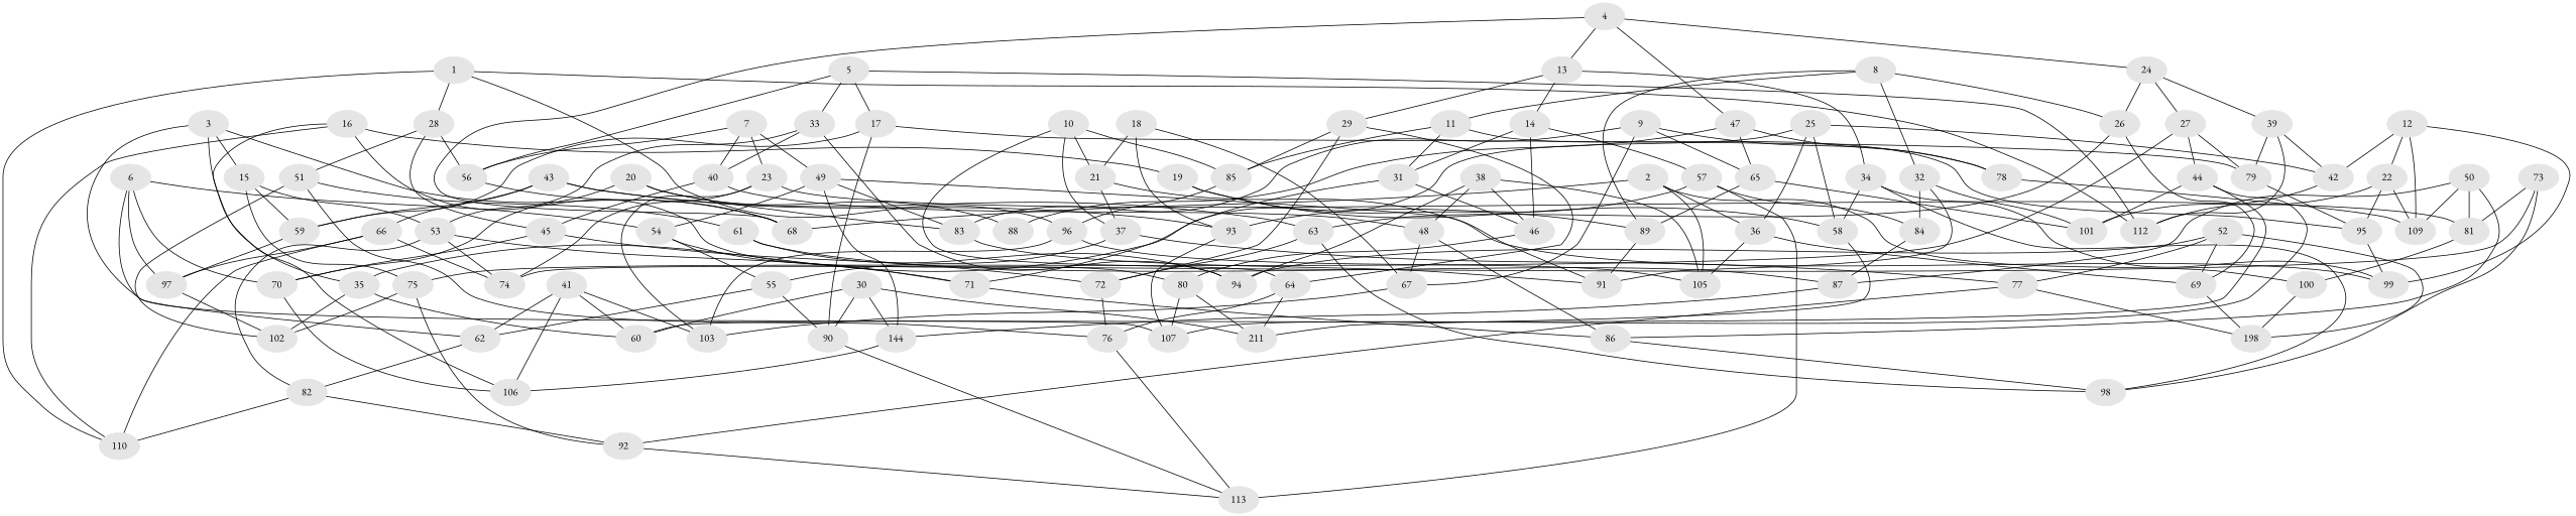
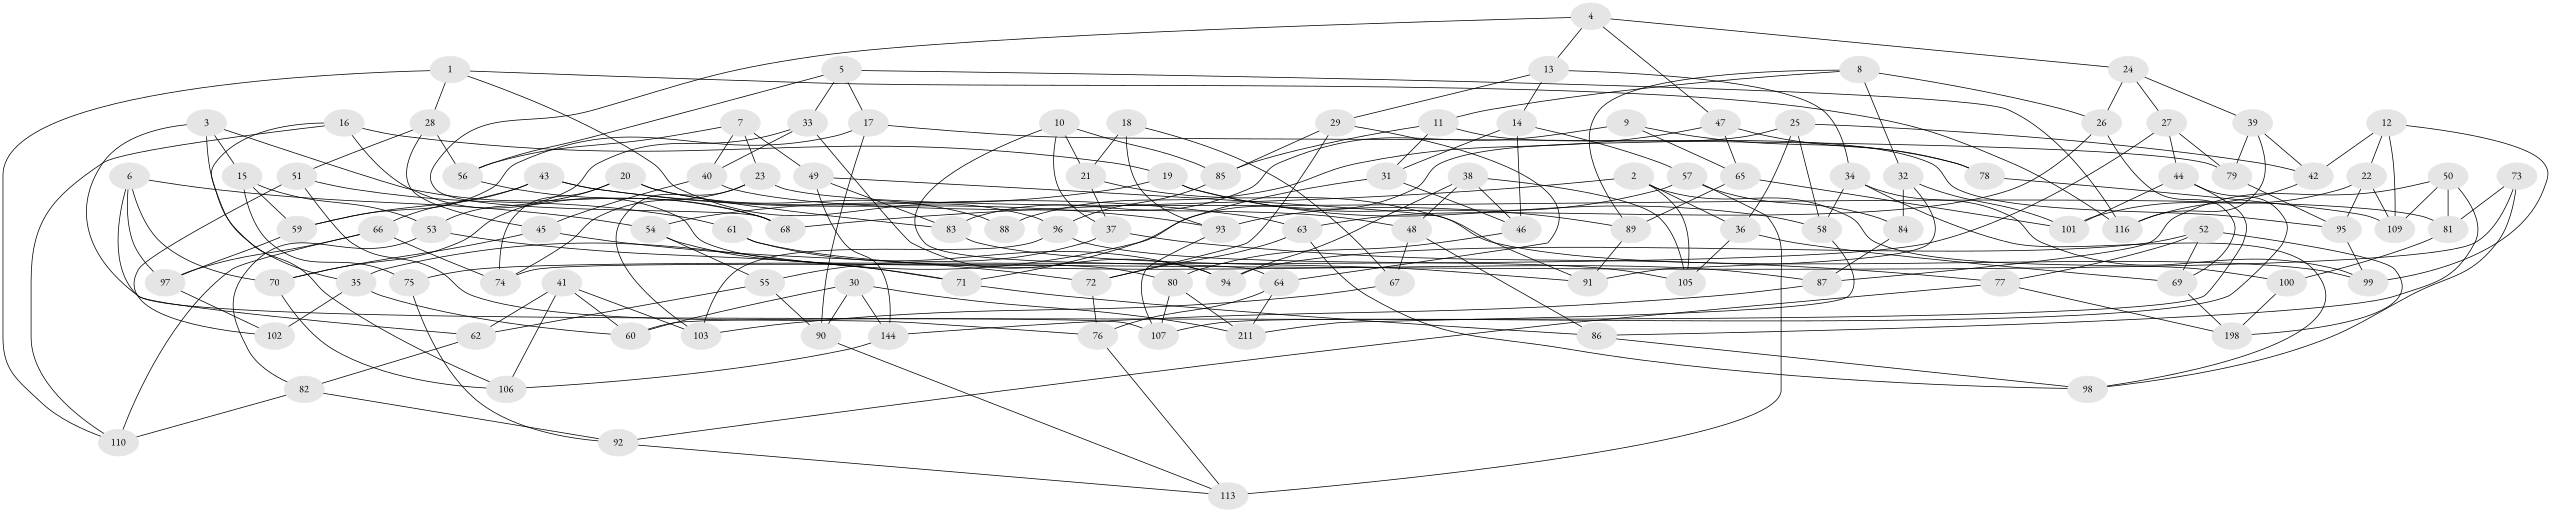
  graph {
    fontname="EB Garamond"
    node [color=gray90 fontname="EB Garamond" style=filled]
    edge [fontname="EB Garamond"]
    1
    28
    96
    110
-   112
+   112 [label=116]
    56
    45
    51
    105
    103
    2
    36
    68
    100
    69
    n16 [label=198]
    3
    15
    35
    107
    53
    59
    75
    60
    102
    4
    13
    24
    47
    14
    29
    34
    26
    27
    39
    65
    78
    88
    5
    17
    33
    79
    90
    40
    94
    6
    54
    62
    70
    97
    71
    55
    82
    106
    7
    23
    49
    74
    81
    48
    83
    99
    n63 [label=144]
    8
    11
    32
    89
    85
    31
    95
    63
    91
    101
    84
    9
    67
    109
    10
    21
    37
    64
    77
    n83 [label=211]
    76
    46
    12
    22
    42
    57
    72
    58
    98
    80
    93
    113
    92
    16
    19
    18
    20
    44
    25
    61
    30
    86
    87
    38
    41
    43
    66
    50
    52
    73
    1 -- 28
    1 -- 96
    1 -- 110
    1 -- 112
    28 -- 56
    28 -- 45
    28 -- 51
    96 -- 105
    96 -- 103
    56 -- 68
    45 -- 70
    45 -- 72
    51 -- 102
    51 -- 76
    51 -- 61
    2 -- 105
    2 -- 36
    2 -- 68
    2 -- 100
    36 -- 105
    36 -- 69
    100 -- n16
    69 -- n16
    3 -- 68
    3 -- 15
    3 -- 35
    3 -- 107
    15 -- 53
    15 -- 59
    15 -- 75
    35 -- 60
    35 -- 102
    53 -- 71
    53 -- 82
    59 -- 97
-   75 -- 102
    75 -- 92
    4 -- 68
    4 -- 13
    4 -- 24
    4 -- 47
    13 -- 14
    13 -- 29
    13 -- 34
    24 -- 26
    24 -- 27
    24 -- 39
    47 -- 65
    47 -- 78
    47 -- 88
    14 -- 31
    14 -- 46
    14 -- 57
    29 -- 85
    29 -- 64
    29 -- 72
    34 -- 99
    34 -- 58
    34 -- 98
    26 -- 69
    26 -- 63
    27 -- 75
    27 -- 79
    27 -- 44
    39 -- 112
    39 -- 79
    39 -- 42
    65 -- 89
    65 -- 101
    78 -- 109
    5 -- 112
    5 -- 56
    5 -- 17
    5 -- 33
    17 -- 59
    17 -- 79
    17 -- 90
    33 -- 53
    33 -- 40
    33 -- 94
    79 -- 95
    90 -- 113
    40 -- 45
    40 -- 48
    6 -- 54
    6 -- 62
    6 -- 70
    6 -- 97
    54 -- 71
    54 -- 55
    62 -- 82
    70 -- 106
    97 -- 102
    71 -- 86
    55 -- 90
    55 -- 62
    82 -- 110
    82 -- 92
    7 -- 56
    7 -- 40
    7 -- 23
    7 -- 49
    23 -- 103
    23 -- 74
    23 -- 81
    49 -- 83
    49 -- 99
    49 -- n63
    81 -- 100
    48 -- 67
    48 -- 86
    83 -- 91
    n63 -- 106
    8 -- 26
    8 -- 11
    8 -- 32
    8 -- 89
    11 -- 85
    11 -- 31
    11 -- 95
    32 -- 91
    32 -- 101
    32 -- 84
    89 -- 91
    85 -- 96
    31 -- 71
    31 -- 46
    95 -- 99
    63 -- 72
    63 -- 98
    84 -- 87
    9 -- 65
    9 -- 78
    9 -- 83
-   9 -- 67
    67 -- 103
    10 -- 85
    10 -- 21
    10 -- 37
    10 -- 64
    21 -- 91
    21 -- 37
    37 -- 55
    37 -- 77
    64 -- n83
    64 -- 76
    77 -- n16
    77 -- 92
    76 -- 113
    46 -- 80
    12 -- 99
    12 -- 109
    12 -- 22
    12 -- 42
    22 -- 95
    22 -- 101
    22 -- 109
    42 -- 112
    57 -- 84
    57 -- 93
    57 -- 113
    72 -- 76
    58 -- n83
    80 -- 107
    80 -- n83
    93 -- 107
    92 -- 113
    16 -- 110
    16 -- 106
    16 -- 80
    16 -- 19
-   49 -- 54
+   19 -- 54
    19 -- 89
    19 -- 58
    18 -- 67
    18 -- 21
    18 -- 93
    20 -- 88
    20 -- 70
-   53 -- 74
+   20 -- 74
    20 -- 83
    44 -- 107
    44 -- 60
    44 -- 101
    25 -- 36
    25 -- 35
    25 -- 42
    25 -- 58
    61 -- 94
    61 -- 87
    30 -- 60
    30 -- 90
    30 -- n63
    30 -- n83
    86 -- 98
    87 -- n63
    38 -- 105
    38 -- 94
    38 -- 48
    38 -- 46
    41 -- 103
    41 -- 60
    41 -- 62
    41 -- 106
    43 -- 59
    43 -- 63
    43 -- 93
    43 -- 66
    66 -- 110
    66 -- 97
    66 -- 74
    50 -- 81
    50 -- 109
    50 -- 86
    50 -- 87
    52 -- 69
    52 -- n16
    52 -- 94
    52 -- 77
    73 -- 74
    73 -- 81
    73 -- 98
  }
